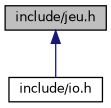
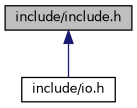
  digraph {
    node [color=black fontname=Helvetica fontsize=10 shape=record style=filled]
-   n1 [fillcolor=grey75 fontcolor=black height=0.2 label="include/jeu.h" width=0.4]
+   n1 [fillcolor=grey75 fontcolor=black height=0.2 label="include/include.h" width=0.4]
    n2 [fillcolor=white height=0.2 label="include/io.h" width=0.4]
    n1 -> n2 [color=midnightblue dir=back fontname=Helvetica fontsize=10 labelfontname=Helvetica labelfontsize=10 style=solid]
  }
